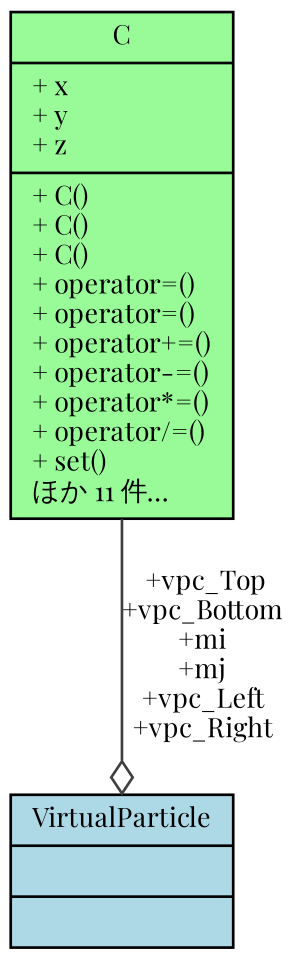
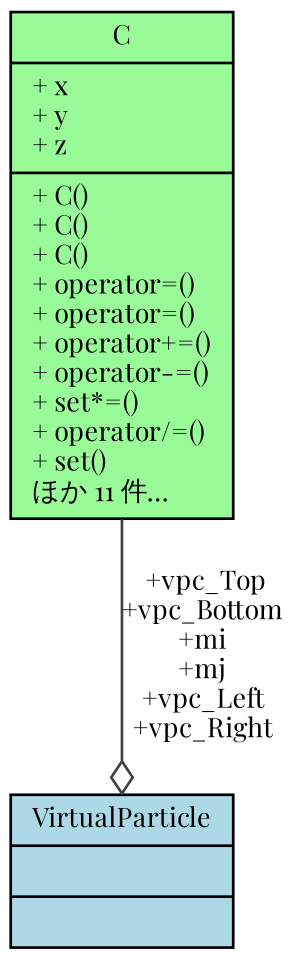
  digraph {
    fontname="Playfair Display"
    node [color=black fontname="Playfair Display" fontsize=10 shape=record style=filled]
    n1 [fillcolor=lightblue fontcolor=black height=0.2 label="{VirtualParticle\n||}" width=0.4]
-   n2 [fillcolor=palegreen height=0.2 label="{C\n|+ x\l+ y\l+ z\l|+ C()\l+ C()\l+ C()\l+ operator=()\l+ operator=()\l+ operator+=()\l+ operator-=()\l+ operator*=()\l+ operator/=()\l+ set()\lほか 11 件…\l}" width=0.4]
+   n2 [fillcolor=palegreen height=0.2 label="{C\n|+ x\l+ y\l+ z\l|+ C()\l+ C()\l+ C()\l+ operator=()\l+ operator=()\l+ operator+=()\l+ operator-=()\l+ set*=()\l+ operator/=()\l+ set()\lほか 11 件…\l}" width=0.4]
    n2 -> n1 [arrowhead=odiamond color=grey25 fontname="Playfair Display" fontsize=10 label=" +vpc_Top\n+vpc_Bottom\n+mi\n+mj\n+vpc_Left\n+vpc_Right" labelfontname=Helvetica labelfontsize=10 style=solid]
  }
